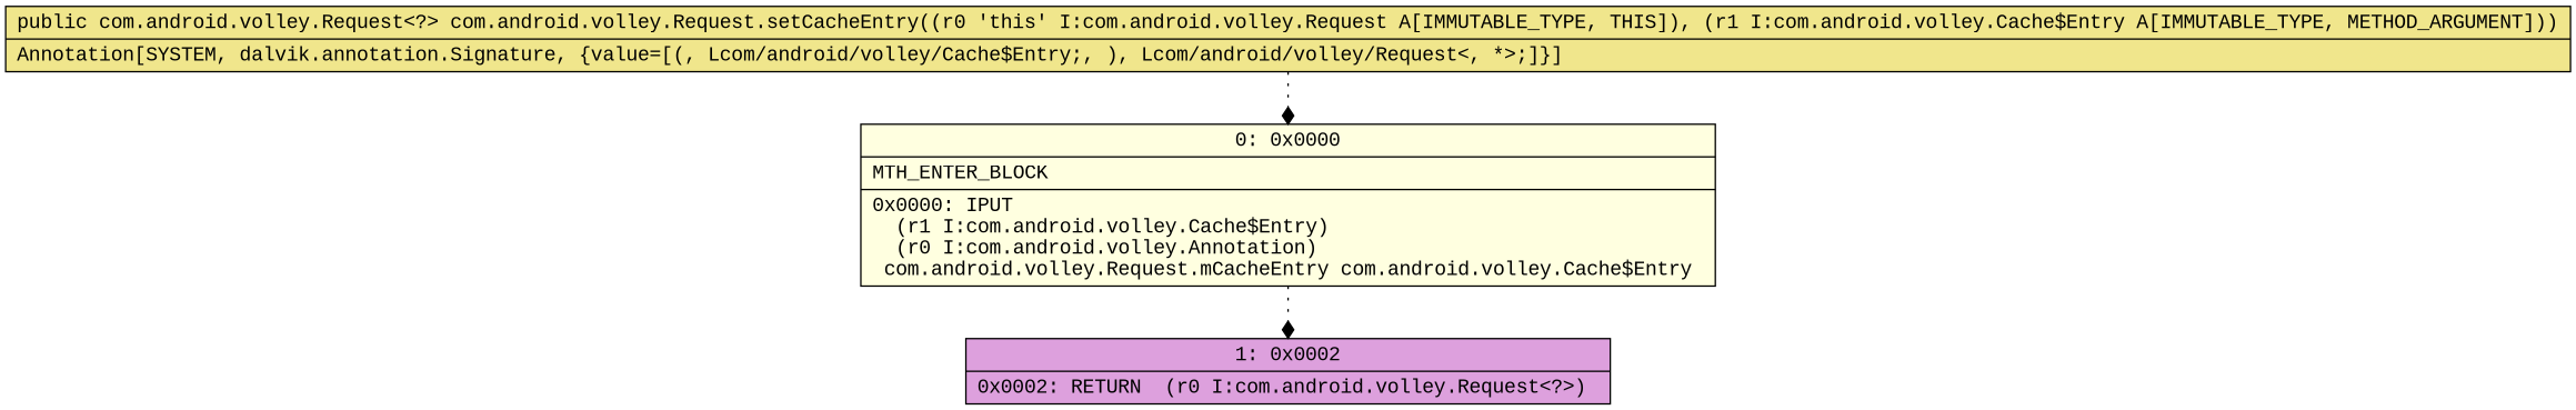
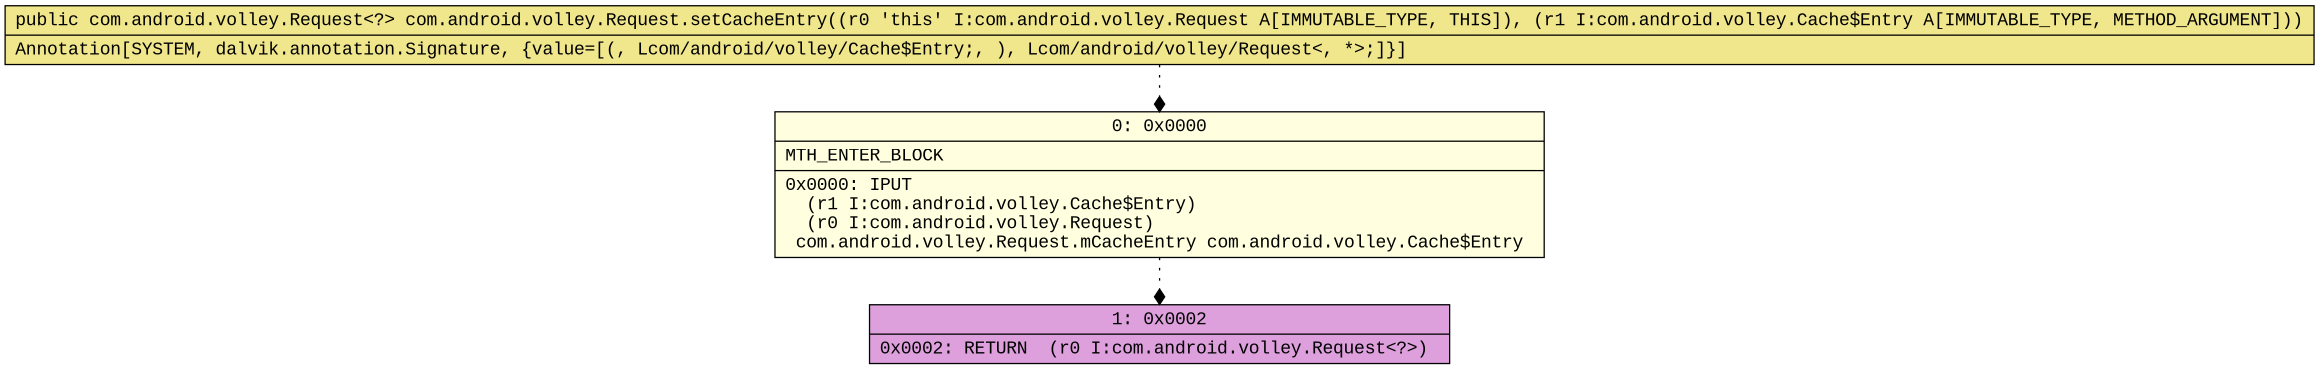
  digraph {
    fontname="Liberation Mono"
    node [shape=record style=filled fontname="Liberation Mono"]
    edge [style=dotted arrowhead=diamond fontname="Liberation Mono"]
-   n1 [label="{0\:\ 0x0000|MTH_ENTER_BLOCK\l|0x0000: IPUT  \l  (r1 I:com.android.volley.Cache$Entry)\l  (r0 I:com.android.volley.Annotation)\l com.android.volley.Request.mCacheEntry com.android.volley.Cache$Entry \l}" fillcolor=lightyellow]
+   n1 [label="{0\:\ 0x0000|MTH_ENTER_BLOCK\l|0x0000: IPUT  \l  (r1 I:com.android.volley.Cache$Entry)\l  (r0 I:com.android.volley.Request)\l com.android.volley.Request.mCacheEntry com.android.volley.Cache$Entry \l}" fillcolor=lightyellow]
    n2 [label="{1\:\ 0x0002|0x0002: RETURN  (r0 I:com.android.volley.Request\<?\>) \l}" fillcolor=plum]
    n3 [label="{public com.android.volley.Request\<?\> com.android.volley.Request.setCacheEntry((r0 'this' I:com.android.volley.Request A[IMMUTABLE_TYPE, THIS]), (r1 I:com.android.volley.Cache$Entry A[IMMUTABLE_TYPE, METHOD_ARGUMENT]))  | Annotation[SYSTEM, dalvik.annotation.Signature, \{value=[(, Lcom\/android\/volley\/Cache$Entry;, ), Lcom\/android\/volley\/Request\<, *\>;]\}]\l}" fillcolor=khaki]
    n1 -> n2
    n3 -> n1
  }
